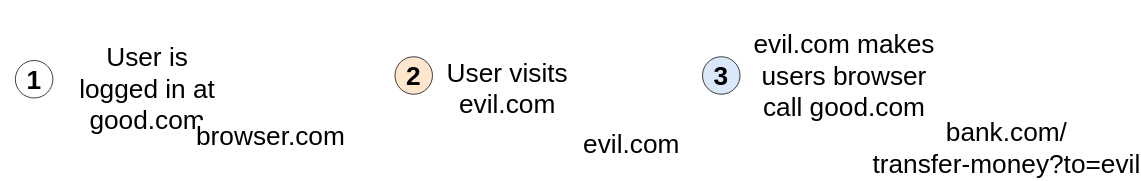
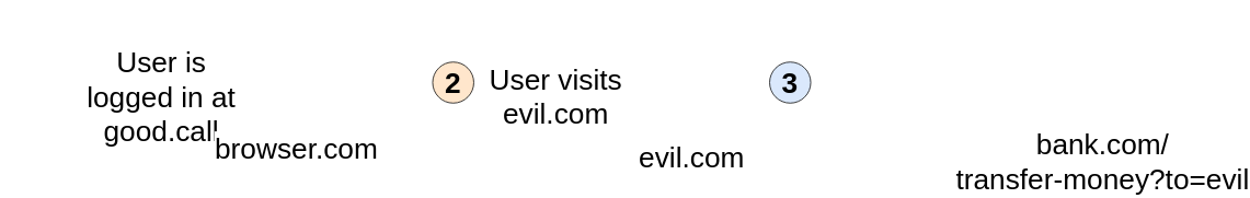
  <mxCell id="0" />
  <mxCell id="1" parent="0" />
- <mxCell id="2" value="1" style="ellipse;whiteSpace=wrap;html=1;aspect=fixed;fontSize=35;fontStyle=1" vertex="1" parent="1"><mxGeometry x="20" y="80" width="50" height="50" as="geometry" /></mxCell>
- <mxCell id="3" value="User is logged in at good.com" style="text;html=1;strokeColor=none;fillColor=none;align=center;verticalAlign=middle;whiteSpace=wrap;rounded=0;fontSize=35;" vertex="1" parent="1"><mxGeometry x="96" y="35" width="200" height="163" as="geometry" /></mxCell>
+ <mxCell id="3" value="User is logged in at good.call" style="text;html=1;strokeColor=none;fillColor=none;align=center;verticalAlign=middle;whiteSpace=wrap;rounded=0;fontSize=35;" vertex="1" parent="1"><mxGeometry x="96" y="35" width="200" height="163" as="geometry" /></mxCell>
  <mxCell id="4" value="browser.com" style="shape=image;html=1;verticalAlign=top;verticalLabelPosition=bottom;labelBackgroundColor=#ffffff;imageAspect=0;aspect=fixed;image=https://cdn4.iconfinder.com/data/icons/essential-app-1/16/laptop-computer-website-mobile-128.png;fontSize=35;" vertex="1" parent="1"><mxGeometry x="296" y="25" width="128" height="128" as="geometry" /></mxCell>
  <mxCell id="5" value="" style="shape=image;html=1;verticalAlign=top;verticalLabelPosition=bottom;labelBackgroundColor=#ffffff;imageAspect=0;aspect=fixed;image=https://cdn4.iconfinder.com/data/icons/smileys-for-fun/128/smiley__19-128.png;fontSize=35;" vertex="1" parent="1"><mxGeometry x="329" y="58" width="62" height="62" as="geometry" /></mxCell>
  <mxCell id="6" value="2" style="ellipse;whiteSpace=wrap;html=1;aspect=fixed;fontSize=35;fontStyle=1;fillColor=#ffe6cc;" vertex="1" parent="1"><mxGeometry x="526" y="75" width="50" height="50" as="geometry" /></mxCell>
  <mxCell id="7" value="User visits evil.com" style="text;html=1;strokeColor=none;fillColor=none;align=center;verticalAlign=middle;whiteSpace=wrap;rounded=0;fontSize=35;" vertex="1" parent="1"><mxGeometry x="576" y="35" width="200" height="163" as="geometry" /></mxCell>
  <mxCell id="8" value="evil.com" style="shape=image;html=1;verticalAlign=top;verticalLabelPosition=bottom;labelBackgroundColor=#ffffff;imageAspect=0;aspect=fixed;image=https://cdn4.iconfinder.com/data/icons/essential-app-1/16/laptop-computer-website-mobile-128.png;fontSize=35;imageBackground=#ffffff;" vertex="1" parent="1"><mxGeometry x="777" y="36" width="128" height="128" as="geometry" /></mxCell>
  <mxCell id="9" value="" style="shape=image;html=1;verticalAlign=top;verticalLabelPosition=bottom;labelBackgroundColor=#ffffff;imageAspect=0;aspect=fixed;image=https://cdn4.iconfinder.com/data/icons/smileys-for-fun/128/smiley__14-128.png" vertex="1" parent="1"><mxGeometry x="812" y="70" width="60" height="60" as="geometry" /></mxCell>
- <mxCell id="10" value="evil.com makes users browser call good.com" style="text;html=1;strokeColor=none;fillColor=none;align=center;verticalAlign=middle;whiteSpace=wrap;rounded=0;fontSize=35;" vertex="1" parent="1"><mxGeometry x="1000" y="20" width="250" height="160" as="geometry" /></mxCell>
  <mxCell id="11" value="bank.com/&lt;br&gt;transfer-money?to=evil" style="shape=image;html=1;verticalAlign=top;verticalLabelPosition=bottom;labelBackgroundColor=#ffffff;imageAspect=0;aspect=fixed;image=https://cdn4.iconfinder.com/data/icons/essential-app-1/16/laptop-computer-website-mobile-128.png;fontSize=35;" vertex="1" parent="1"><mxGeometry x="1277" y="20" width="128" height="128" as="geometry" /></mxCell>
  <mxCell id="12" value="" style="shape=image;html=1;verticalAlign=top;verticalLabelPosition=bottom;labelBackgroundColor=#ffffff;imageAspect=0;aspect=fixed;image=https://cdn4.iconfinder.com/data/icons/smileys-for-fun/128/smiley__19-128.png;fontSize=35;" vertex="1" parent="1"><mxGeometry x="1310" y="53" width="62" height="62" as="geometry" /></mxCell>
  <mxCell id="13" value="3" style="ellipse;whiteSpace=wrap;html=1;aspect=fixed;fontSize=35;fontStyle=1;fillColor=#dae8fc;" vertex="1" parent="1"><mxGeometry x="936" y="75" width="50" height="50" as="geometry" /></mxCell>
